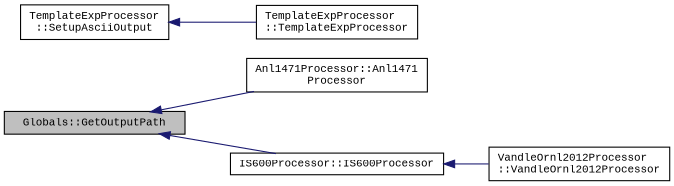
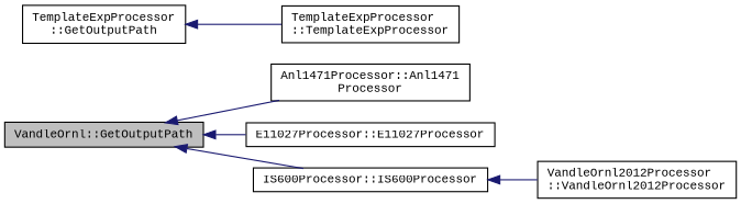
  digraph {
    fontname="Liberation Mono"
    rankdir=LR
    node [color=black fillcolor=white fontname="Liberation Mono" fontsize=10 shape=record style=filled]
    edge [color=midnightblue dir=back fontname="Liberation Mono" fontsize=10 labelfontname=Helvetica labelfontsize=10 style=solid]
-   n1 [fillcolor=grey75 fontcolor=black height=0.2 label="Globals::GetOutputPath" width=0.4]
+   n1 [fillcolor=grey75 fontcolor=black height=0.2 label="VandleOrnl::GetOutputPath" width=0.4]
    n2 [height=0.2 label="Anl1471Processor::Anl1471\lProcessor" width=0.4]
+   n3 [height=0.2 label="E11027Processor::E11027Processor" width=0.4]
    n4 [height=0.2 label="IS600Processor::IS600Processor" width=0.4]
    n5 [height=0.2 label="VandleOrnl2012Processor\l::VandleOrnl2012Processor" width=0.4]
-   n6 [height=0.2 label="TemplateExpProcessor\l::SetupAsciiOutput" width=0.4]
+   n6 [height=0.2 label="TemplateExpProcessor\l::GetOutputPath" width=0.4]
    n7 [height=0.2 label="TemplateExpProcessor\l::TemplateExpProcessor" width=0.4]
    n1 -> n2
+   n1 -> n3
    n1 -> n4
    n4 -> n5
    n6 -> n7
  }
